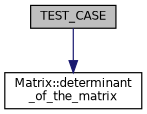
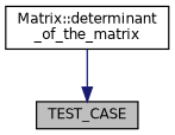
  digraph {
    rankdir=TB
    node [color=black fontname=Helvetica fontsize=10 shape=record style=filled]
    n1 [fillcolor=grey75 fontcolor=black height=0.2 label=TEST_CASE width=0.4]
    n2 [fillcolor=white height=0.2 label="Matrix::determinant\l_of_the_matrix" width=0.4]
-   n1 -> n2 [color=midnightblue fontname=Helvetica fontsize=10 labelfontname=Helvetica labelfontsize=10 style=solid]
+   n2 -> n1 [color=midnightblue fontname=Helvetica fontsize=10 labelfontname=Helvetica labelfontsize=10 style=solid]
  }
